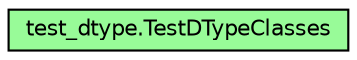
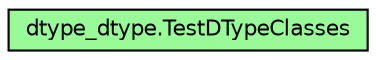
  digraph {
    rankdir=LR
-   n1 [color=black fillcolor=palegreen fontname=Helvetica fontsize=10 height=0.2 label="test_dtype.TestDTypeClasses" shape=record style=filled width=0.4]
+   n1 [color=black fillcolor=palegreen fontname=Helvetica fontsize=10 height=0.2 label="dtype_dtype.TestDTypeClasses" shape=record style=filled width=0.4]
  }
